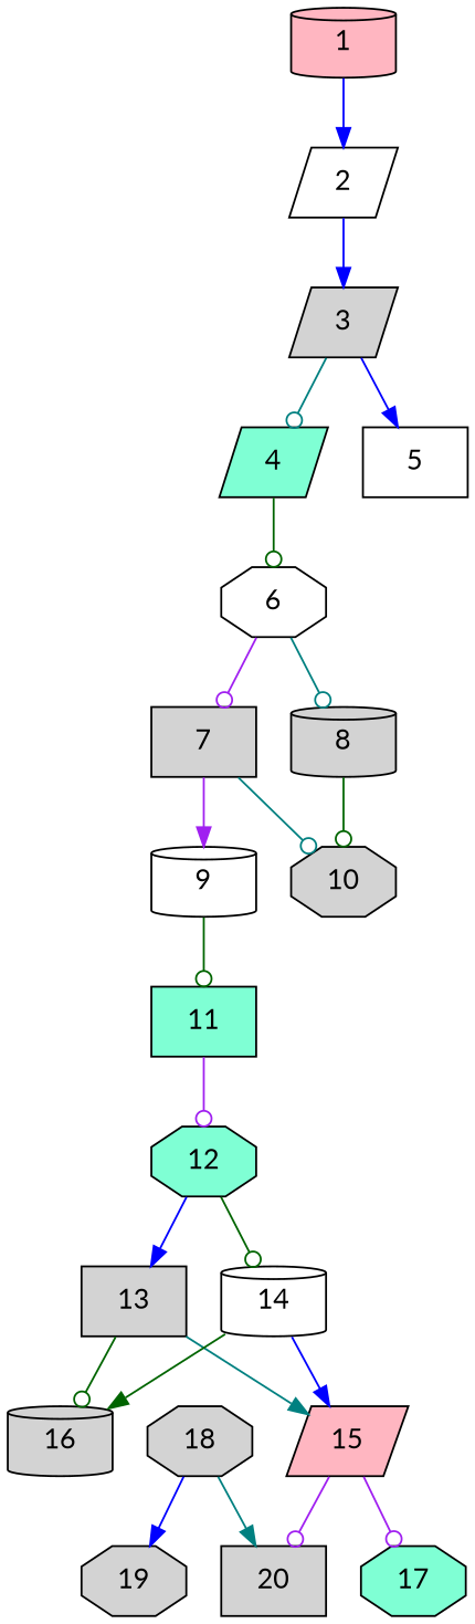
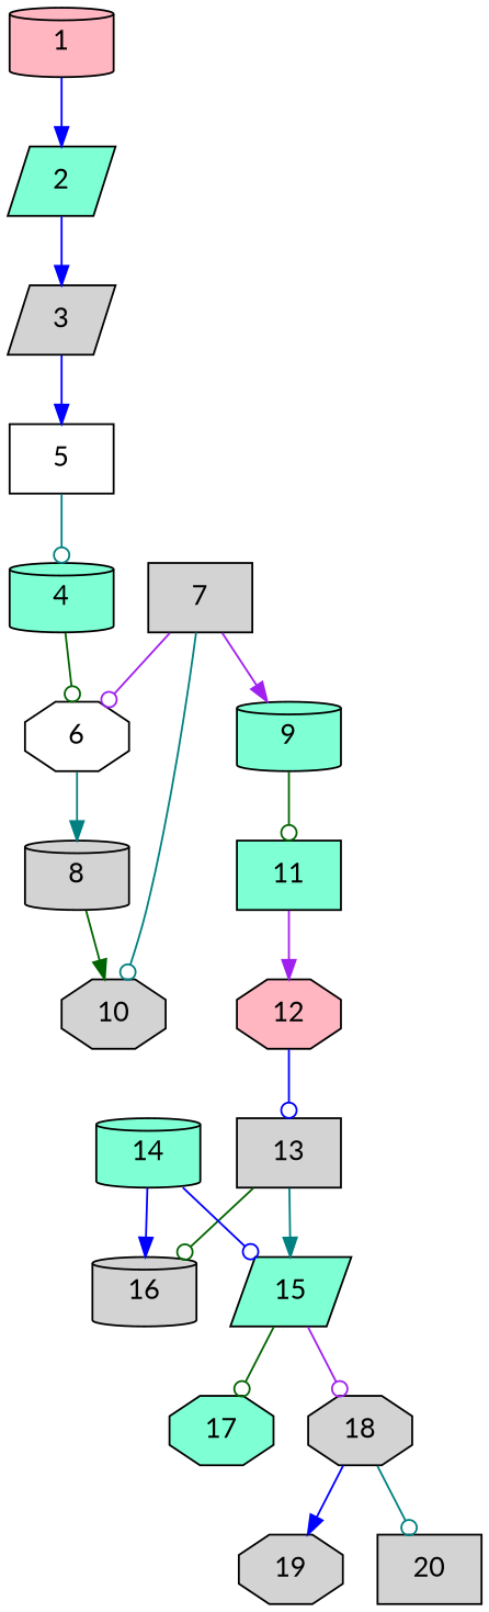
  digraph {
    fontname=Lato
    node [alpha=0.17 fillcolor=lightgrey fontname=Lato shape=cylinder style=filled]
    edge [arrowhead=odot color=blue fontname=Lato]
    1 [alpha=0.18 expect_size=45861888 fillcolor=lightpink]
-   2 [alpha=0.10 expect_size=28911616 fillcolor=white shape=parallelogram]
+   2 [alpha=0.10 expect_size=28911616 fillcolor=aquamarine shape=parallelogram]
    3 [alpha=0.12 expect_size=51617792 shape=parallelogram]
-   4 [expect_size=32539648 fillcolor=aquamarine shape=parallelogram]
+   4 [expect_size=32539648 fillcolor=aquamarine]
    5 [alpha=0.15 expect_size=11179008 fillcolor=white shape=box]
    6 [alpha=0.20 expect_size=28900352 fillcolor=white shape=octagon]
    7 [alpha=0.05 expect_size=31725568 shape=box]
    8 [alpha=0.20 expect_size=23064576]
-   9 [alpha=0.03 expect_size=16676864 fillcolor=white]
+   9 [alpha=0.03 expect_size=16676864 fillcolor=aquamarine]
    10 [alpha=0.01 expect_size=16378880 shape=octagon]
    11 [alpha=0.19 expect_size=6850560 fillcolor=aquamarine shape=box]
-   12 [alpha=0.15 expect_size=49930240 fillcolor=aquamarine shape=octagon]
+   12 [alpha=0.15 expect_size=49930240 fillcolor=lightpink shape=octagon]
    13 [alpha=0.14 expect_size=26676224 shape=box]
-   14 [alpha=0.00 expect_size=8080384 fillcolor=white]
-   15 [expect_size=49338368 fillcolor=lightpink shape=parallelogram]
+   14 [alpha=0.00 expect_size=8080384 fillcolor=aquamarine]
+   15 [expect_size=49338368 fillcolor=aquamarine shape=parallelogram]
    16 [alpha=0.19 expect_size=36638720]
    17 [alpha=0.07 expect_size=36438016 fillcolor=aquamarine shape=octagon]
    18 [alpha=0.03 expect_size=47916032 shape=octagon]
    19 [alpha=0.04 expect_size=47339520 shape=octagon]
    20 [alpha=0.16 expect_size=6435840 shape=box]
    1 -> 2 [arrowhead=normal]
    2 -> 3 [arrowhead=normal]
-   3 -> 4 [color=teal]
+   5 -> 4 [color=teal]
    3 -> 5 [arrowhead=normal]
    4 -> 6 [color=darkgreen]
-   6 -> 7 [color=purple]
-   6 -> 8 [color=teal]
+   7 -> 6 [color=purple]
+   6 -> 8 [arrowhead=normal color=teal]
    7 -> 9 [arrowhead=normal color=purple]
    7 -> 10 [color=teal]
-   8 -> 10 [color=darkgreen]
+   8 -> 10 [arrowhead=normal color=darkgreen]
    9 -> 11 [color=darkgreen]
-   11 -> 12 [color=purple]
-   12 -> 13 [arrowhead=normal]
-   12 -> 14 [color=darkgreen]
+   11 -> 12 [arrowhead=normal color=purple]
+   12 -> 13
    13 -> 15 [arrowhead=normal color=teal]
    13 -> 16 [color=darkgreen]
-   14 -> 15 [arrowhead=normal]
-   14 -> 16 [arrowhead=normal color=darkgreen]
-   15 -> 17 [color=purple]
-   15 -> 20 [color=purple]
+   14 -> 15
+   14 -> 16 [arrowhead=normal]
+   15 -> 17 [color=darkgreen]
+   15 -> 18 [color=purple]
    18 -> 19 [arrowhead=normal]
-   18 -> 20 [arrowhead=normal color=teal]
+   18 -> 20 [color=teal]
  }
